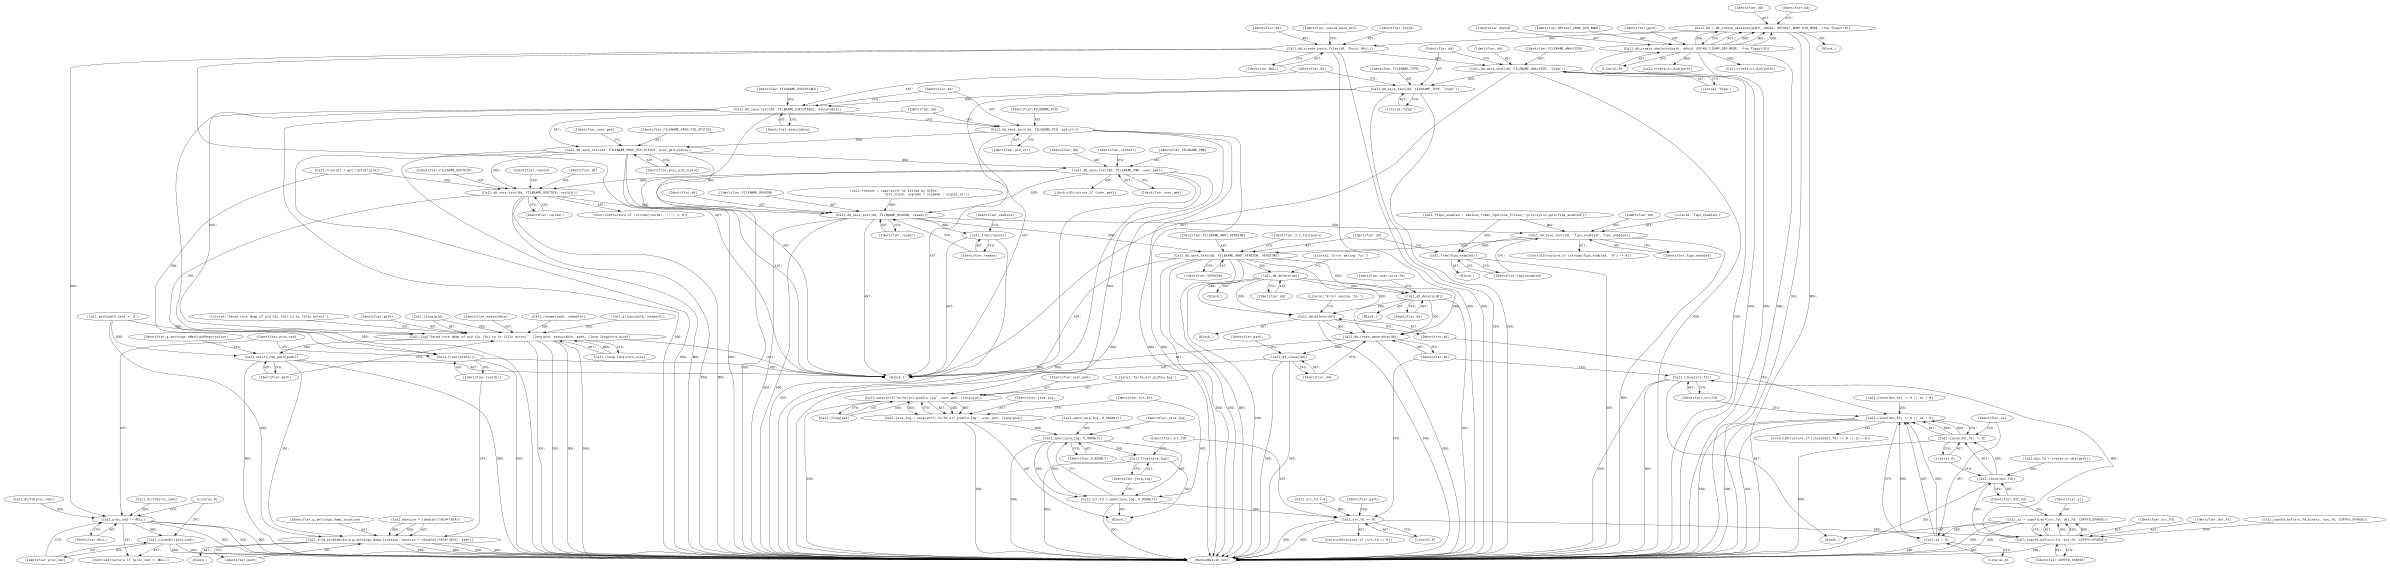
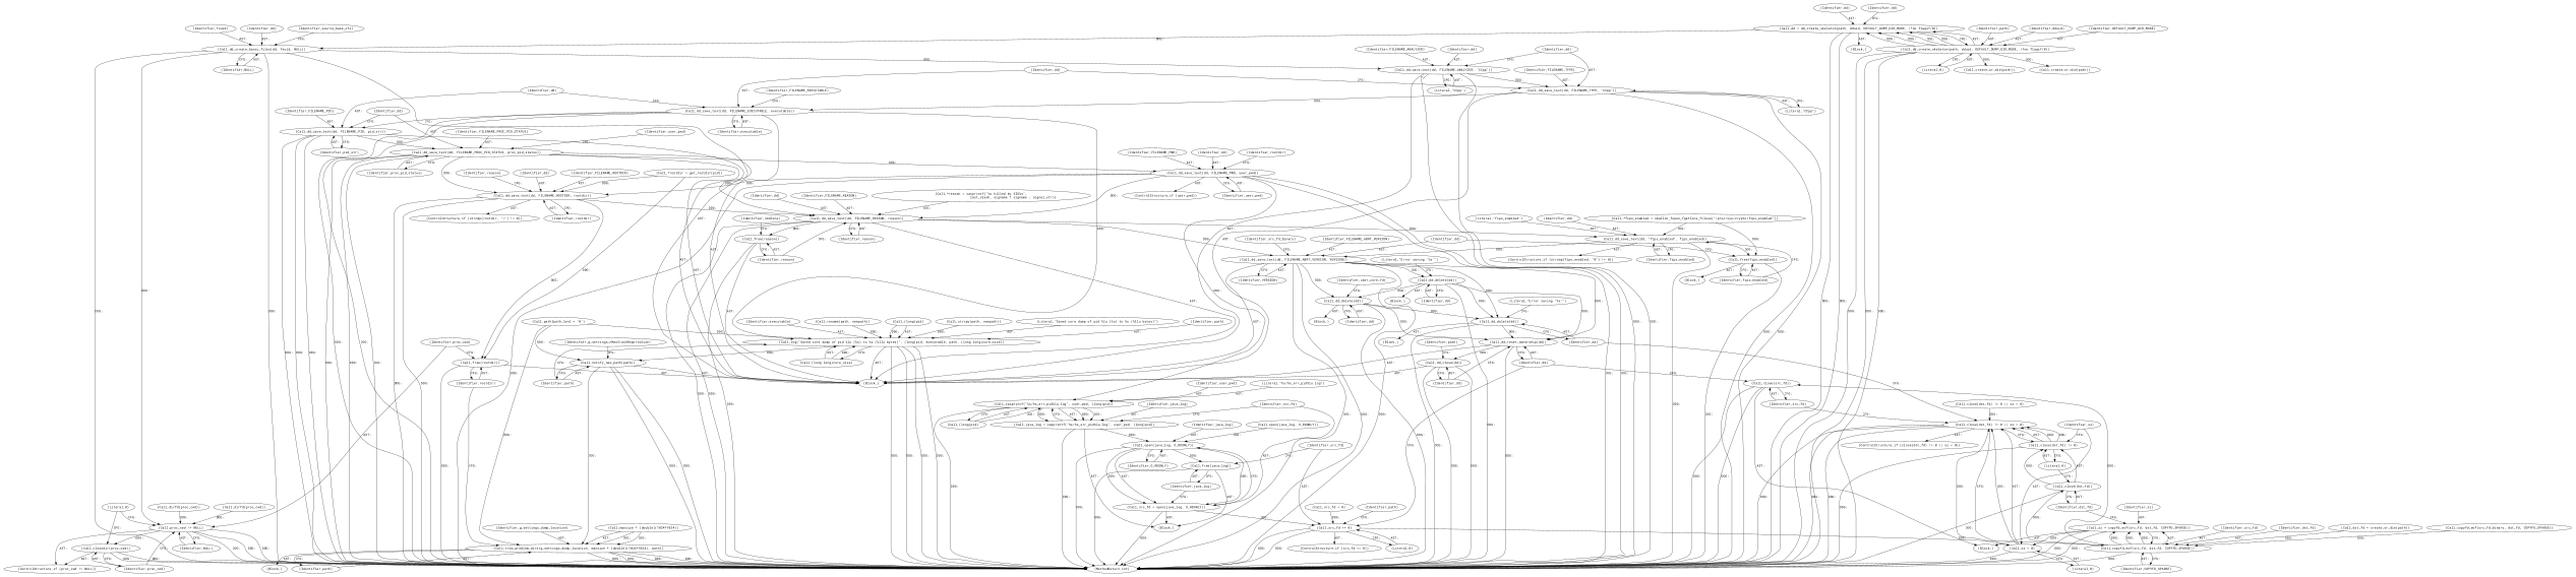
  digraph {
    fontname="Roboto Mono"
    node [fontname="Roboto Mono"]
    edge [fontname="Roboto Mono"]
    n1 [label="(Call,dd = dd_create_skeleton(path, dduid, DEFAULT_DUMP_DIR_MODE, /*no flags*/0))"]
    n2 [label="(Call,dd_create_skeleton(path, dduid, DEFAULT_DUMP_DIR_MODE, /*no flags*/0))"]
    n3 [label="(Call,dd_create_basic_files(dd, fsuid, NULL))"]
    n4 [label="(Block,)"]
    n5 [label="(MethodReturn,int)"]
    n6 [label="(Call,create_or_die(path))"]
    n7 [label="(Literal,0)"]
    n8 [label="(Call,create_or_die(path))"]
    n9 [label="(Call,dd_save_text(dd, FILENAME_ANALYZER, \"CCpp\"))"]
    n10 [label="(Call,proc_cwd != NULL)"]
    n11 [label="(Block,)"]
    n12 [label="(Identifier,NULL)"]
    n13 [label="(Call,dd_save_text(dd, FILENAME_TYPE, \"CCpp\"))"]
    n14 [label="(Literal,\"CCpp\")"]
    n15 [label="(Call,closedir(proc_cwd))"]
    n16 [label="(ControlStructure,if (proc_cwd != NULL))"]
    n17 [label="(Identifier,NULL)"]
    n18 [label="(Call,dd_save_text(dd, FILENAME_EXECUTABLE, executable))"]
    n19 [label="(Literal,\"CCpp\")"]
    n20 [label="(Call,dd_save_text(dd, FILENAME_PID, pid_str))"]
    n21 [label="(Call,log(\"Saved core dump of pid %lu (%s) to %s (%llu bytes)\", (long)pid, executable, path, (long long)core_size))"]
    n22 [label="(Identifier,executable)"]
    n23 [label="(Call,dd_save_text(dd, FILENAME_PROC_PID_STATUS, proc_pid_status))"]
    n24 [label="(Identifier,pid_str)"]
    n25 [label="(Call,notify_new_path(path))"]
    n26 [label="(Call,(long long)core_size)"]
    n27 [label="(Call,dd_save_text(dd, FILENAME_PWD, user_pwd))"]
    n28 [label="(Call,dd_save_text(dd, FILENAME_ROOTDIR, rootdir))"]
    n29 [label="(Call,dd_save_text(dd, FILENAME_REASON, reason))"]
    n30 [label="(Identifier,proc_pid_status)"]
    n31 [label="(Call,xasprintf(\"%s/hs_err_pid%lu.log\", user_pwd, (long)pid))"]
    n32 [label="(ControlStructure,if (user_pwd))"]
    n33 [label="(Identifier,user_pwd)"]
    n34 [label="(Call,free(rootdir))"]
    n35 [label="(Identifier,rootdir)"]
    n36 [label="(ControlStructure,if (strcmp(rootdir, \"/\") != 0))"]
    n37 [label="(Call,free(reason))"]
    n38 [label="(Call,dd_save_text(dd, \"fips_enabled\", fips_enabled))"]
    n39 [label="(Call,dd_save_text(dd, FILENAME_ABRT_VERSION, VERSION))"]
    n40 [label="(Identifier,reason)"]
    n41 [label="(Call,java_log = xasprintf(\"%s/hs_err_pid%lu.log\", user_pwd, (long)pid))"]
    n42 [label="(Call,(long)pid)"]
    n43 [label="(Identifier,rootdir)"]
    n44 [label="(Identifier,reason)"]
    n45 [label="(Call,free(fips_enabled))"]
    n46 [label="(ControlStructure,if (strcmp(fips_enabled, \"0\") != 0))"]
    n47 [label="(Identifier,fips_enabled)"]
    n48 [label="(Call,dd_delete(dd))"]
    n49 [label="(Call,dd_delete(dd))"]
    n50 [label="(Call,dd_delete(dd))"]
    n51 [label="(Call,dd_reset_ownership(dd))"]
    n52 [label="(Identifier,VERSION)"]
    n53 [label="(Block,)"]
    n54 [label="(Identifier,fips_enabled)"]
    n55 [label="(Identifier,dd)"]
    n56 [label="(Block,)"]
    n57 [label="(Identifier,dd)"]
    n58 [label="(Block,)"]
    n59 [label="(Block,)"]
    n60 [label="(Identifier,dd)"]
    n61 [label="(Call,dd_close(dd))"]
    n62 [label="(Identifier,dd)"]
    n63 [label="(Call,close(dst_fd) != 0 || sz < 0)"]
    n64 [label="(Identifier,dd)"]
    n65 [label="(Call,src_fd >= 0)"]
    n66 [label="(Call,close(src_fd))"]
    n67 [label="(Call,trim_problem_dirs(g_settings_dump_location, maxsize * (double)(1024*1024), path))"]
    n68 [label="(Call,open(java_log, O_RDONLY))"]
    n69 [label="(Block,)"]
    n70 [label="(Call,src_fd = open(java_log, O_RDONLY))"]
    n71 [label="(Call,free(java_log))"]
    n72 [label="(Identifier,O_RDONLY)"]
    n73 [label="(Identifier,java_log)"]
    n74 [label="(Call,copyfd_eof(src_fd, dst_fd, COPYFD_SPARSE))"]
    n75 [label="(Literal,0)"]
    n76 [label="(ControlStructure,if (src_fd >= 0))"]
    n77 [label="(Call,sz = copyfd_eof(src_fd, dst_fd, COPYFD_SPARSE))"]
    n78 [label="(Call,close(dst_fd))"]
    n79 [label="(Identifier,COPYFD_SPARSE)"]
    n80 [label="(Call,sz < 0)"]
    n81 [label="(Block,)"]
    n82 [label="(Call,close(dst_fd) != 0)"]
    n83 [label="(Identifier,dst_fd)"]
    n84 [label="(Identifier,src_fd)"]
    n85 [label="(Literal,0)"]
    n86 [label="(ControlStructure,if (close(dst_fd) != 0 || sz < 0))"]
    n87 [label="(Literal,0)"]
    n88 [label="(Identifier,path)"]
    n89 [label="(Identifier,path)"]
    n90 [label="(Block,)"]
    n91 [label="(Identifier,proc_cwd)"]
    n92 [label="(Literal,\"Error saving '%s'\")"]
    n93 [label="(Identifier,src_fd)"]
    n94 [label="(Identifier,reason)"]
    n95 [label="(Identifier,java_log)"]
    n96 [label="(Identifier,src_fd)"]
    n97 [label="(Identifier,dd)"]
    n98 [label="(Literal,\"Saved core dump of pid %lu (%s) to %s (%llu bytes)\")"]
    n99 [label="(Identifier,path)"]
    n100 [label="(Identifier,FILENAME_PID)"]
    n101 [label="(Identifier,dd)"]
    n102 [label="(Identifier,dd)"]
    n103 [label="(Identifier,FILENAME_ROOTDIR)"]
    n104 [label="(Identifier,g_settings_nMaxCrashReportsSize)"]
    n105 [label="(Identifier,user_core_fd)"]
    n106 [label="(Identifier,dd)"]
    n107 [label="(Identifier,executable)"]
    n108 [label="(Identifier,FILENAME_EXECUTABLE)"]
    n109 [label="(Literal,\"%s/hs_err_pid%lu.log\")"]
    n110 [label="(Identifier,DEFAULT_DUMP_DIR_MODE)"]
    n111 [label="(Literal,\"Error saving '%s'\")"]
    n112 [label="(Identifier,source_base_ofs)"]
    n113 [label="(Identifier,user_pwd)"]
    n114 [label="(Identifier,dd)"]
    n115 [label="(Identifier,dd)"]
    n116 [label="(Identifier,dd)"]
    n117 [label="(Literal,0)"]
    n118 [label="(Identifier,dst_fd)"]
    n119 [label="(Identifier,dd)"]
    n120 [label="(Identifier,FILENAME_PROC_PID_STATUS)"]
    n121 [label="(Call,rename(path, newpath))"]
    n122 [label="(Identifier,cmdline)"]
    n123 [label="(Literal,\"fips_enabled\")"]
    n124 [label="(Call,maxsize * (double)(1024*1024))"]
    n125 [label="(Call,*fips_enabled = xmalloc_fopen_fgetline_fclose(\"/proc/sys/crypto/fips_enabled\"))"]
    n126 [label="(Call,dst_fd = create_or_die(path))"]
    n127 [label="(Identifier,java_log)"]
    n128 [label="(Identifier,path)"]
    n129 [label="(Call,*reason = xasprintf(\"%s killed by SIG%s\",\n                                 last_slash, signame ? signame : signal_str))"]
    n130 [label="(Call,strcpy(path, newpath))"]
    n131 [label="(Identifier,FILENAME_PWD)"]
    n132 [label="(Identifier,FILENAME_ANALYZER)"]
    n133 [label="(Identifier,proc_cwd)"]
    n134 [label="(Identifier,dd)"]
    n135 [label="(Call,dirfd(proc_cwd))"]
    n136 [label="(Identifier,sz)"]
    n137 [label="(Identifier,user_pwd)"]
    n138 [label="(Identifier,sz)"]
    n139 [label="(Call,*rootdir = get_rootdir(pid))"]
    n140 [label="(Call,path[path_len] = '\0')"]
    n141 [label="(Identifier,path)"]
    n142 [label="(Identifier,src_fd_binary)"]
    n143 [label="(Identifier,path)"]
    n144 [label="(Call,(long)pid)"]
    n145 [label="(Identifier,dduid)"]
    n146 [label="(Identifier,dd)"]
    n147 [label="(Call,close(dst_fd) != 0 || sz < 0)"]
    n148 [label="(Call,src_fd < 0)"]
    n149 [label="(Identifier,dd)"]
    n150 [label="(Identifier,dd)"]
    n151 [label="(Call,open(java_log, O_RDONLY))"]
    n152 [label="(Identifier,FILENAME_REASON)"]
    n153 [label="(Identifier,src_fd)"]
    n154 [label="(Identifier,fsuid)"]
    n155 [label="(Identifier,rootdir)"]
    n156 [label="(Call,copyfd_eof(src_fd_binary, dst_fd, COPYFD_SPARSE))"]
    n157 [label="(Identifier,FILENAME_ABRT_VERSION)"]
    n158 [label="(Identifier,g_settings_dump_location)"]
    n159 [label="(Call,dirfd(proc_cwd))"]
    n160 [label="(Identifier,dd)"]
    n161 [label="(Identifier,FILENAME_TYPE)"]
    n1 -> n2 [label="CFG: "]
    n1 -> n3 [label="DDG: "]
    n1 -> n4 [label="AST: "]
    n1 -> n5 [label="DDG: "]
    n1 -> n5 [label="DDG: "]
    n2 -> n1 [label="AST: "]
    n2 -> n1 [label="DDG: "]
    n2 -> n1 [label="DDG: "]
    n2 -> n1 [label="DDG: "]
    n2 -> n1 [label="DDG: "]
    n2 -> n5 [label="DDG: "]
    n2 -> n5 [label="DDG: "]
    n2 -> n5 [label="DDG: "]
    n2 -> n6 [label="DDG: "]
    n2 -> n7 [label="CFG: "]
    n2 -> n8 [label="DDG: "]
    n3 -> n5 [label="DDG: "]
    n3 -> n5 [label="DDG: "]
    n3 -> n9 [label="DDG: "]
    n3 -> n10 [label="DDG: "]
    n3 -> n11 [label="AST: "]
    n3 -> n12 [label="CFG: "]
    n7 -> n2 [label="AST: "]
    n9 -> n5 [label="DDG: "]
    n9 -> n5 [label="DDG: "]
    n9 -> n11 [label="AST: "]
    n9 -> n13 [label="DDG: "]
    n9 -> n14 [label="CFG: "]
    n10 -> n5 [label="DDG: "]
    n10 -> n5 [label="DDG: "]
    n10 -> n5 [label="DDG: "]
    n10 -> n15 [label="DDG: "]
    n10 -> n16 [label="AST: "]
    n10 -> n17 [label="CFG: "]
    n12 -> n3 [label="AST: "]
    n13 -> n5 [label="DDG: "]
    n13 -> n5 [label="DDG: "]
    n13 -> n11 [label="AST: "]
    n13 -> n18 [label="DDG: "]
    n13 -> n19 [label="CFG: "]
    n14 -> n9 [label="AST: "]
    n15 -> n5 [label="DDG: "]
    n15 -> n5 [label="DDG: "]
    n15 -> n16 [label="AST: "]
    n15 -> n91 [label="CFG: "]
    n17 -> n10 [label="AST: "]
    n18 -> n5 [label="DDG: "]
    n18 -> n5 [label="DDG: "]
    n18 -> n11 [label="AST: "]
    n18 -> n20 [label="CFG: "]
    n18 -> n21 [label="DDG: "]
    n18 -> n22 [label="CFG: "]
    n19 -> n13 [label="AST: "]
    n20 -> n5 [label="DDG: "]
    n20 -> n5 [label="DDG: "]
    n20 -> n5 [label="DDG: "]
    n20 -> n11 [label="AST: "]
    n20 -> n23 [label="DDG: "]
    n20 -> n24 [label="CFG: "]
    n21 -> n5 [label="DDG: "]
    n21 -> n5 [label="DDG: "]
    n21 -> n5 [label="DDG: "]
    n21 -> n5 [label="DDG: "]
    n21 -> n11 [label="AST: "]
    n21 -> n25 [label="DDG: "]
    n21 -> n26 [label="CFG: "]
    n22 -> n18 [label="AST: "]
    n23 -> n5 [label="DDG: "]
    n23 -> n5 [label="DDG: "]
    n23 -> n5 [label="DDG: "]
    n23 -> n11 [label="AST: "]
    n23 -> n27 [label="DDG: "]
    n23 -> n28 [label="DDG: "]
    n23 -> n29 [label="DDG: "]
    n23 -> n30 [label="CFG: "]
    n24 -> n20 [label="AST: "]
    n25 -> n5 [label="DDG: "]
    n25 -> n5 [label="DDG: "]
    n25 -> n11 [label="AST: "]
    n25 -> n67 [label="DDG: "]
    n25 -> n88 [label="CFG: "]
    n26 -> n21 [label="AST: "]
    n26 -> n21 [label="DDG: "]
    n27 -> n5 [label="DDG: "]
    n27 -> n5 [label="DDG: "]
    n27 -> n5 [label="DDG: "]
    n27 -> n28 [label="DDG: "]
    n27 -> n29 [label="DDG: "]
    n27 -> n31 [label="DDG: "]
    n27 -> n32 [label="AST: "]
    n27 -> n33 [label="CFG: "]
    n28 -> n5 [label="DDG: "]
    n28 -> n5 [label="DDG: "]
    n28 -> n29 [label="DDG: "]
    n28 -> n34 [label="DDG: "]
    n28 -> n35 [label="CFG: "]
    n28 -> n36 [label="AST: "]
    n29 -> n5 [label="DDG: "]
    n29 -> n5 [label="DDG: "]
    n29 -> n11 [label="AST: "]
    n29 -> n37 [label="DDG: "]
    n29 -> n38 [label="DDG: "]
    n29 -> n39 [label="DDG: "]
    n29 -> n40 [label="CFG: "]
    n30 -> n23 [label="AST: "]
    n31 -> n5 [label="DDG: "]
    n31 -> n41 [label="AST: "]
    n31 -> n41 [label="DDG: "]
    n31 -> n41 [label="DDG: "]
    n31 -> n41 [label="DDG: "]
    n31 -> n42 [label="CFG: "]
    n33 -> n27 [label="AST: "]
    n34 -> n5 [label="DDG: "]
    n34 -> n11 [label="AST: "]
    n34 -> n43 [label="CFG: "]
    n35 -> n28 [label="AST: "]
    n37 -> n5 [label="DDG: "]
    n37 -> n11 [label="AST: "]
    n37 -> n44 [label="CFG: "]
    n38 -> n5 [label="DDG: "]
    n38 -> n39 [label="DDG: "]
    n38 -> n45 [label="DDG: "]
    n38 -> n46 [label="AST: "]
    n38 -> n47 [label="CFG: "]
    n39 -> n5 [label="DDG: "]
    n39 -> n5 [label="DDG: "]
    n39 -> n5 [label="DDG: "]
    n39 -> n11 [label="AST: "]
    n39 -> n48 [label="DDG: "]
    n39 -> n49 [label="DDG: "]
    n39 -> n50 [label="DDG: "]
    n39 -> n51 [label="DDG: "]
    n39 -> n52 [label="CFG: "]
    n40 -> n29 [label="AST: "]
    n41 -> n5 [label="DDG: "]
    n41 -> n31 [label="CFG: "]
    n41 -> n68 [label="DDG: "]
    n41 -> n69 [label="AST: "]
    n42 -> n31 [label="AST: "]
    n42 -> n31 [label="DDG: "]
    n43 -> n34 [label="AST: "]
    n43 -> n67 [label="CFG: "]
    n44 -> n29 [label="CFG: "]
    n44 -> n37 [label="AST: "]
    n45 -> n5 [label="DDG: "]
    n45 -> n53 [label="AST: "]
    n45 -> n54 [label="CFG: "]
    n47 -> n38 [label="AST: "]
    n48 -> n5 [label="DDG: "]
    n48 -> n49 [label="DDG: "]
    n48 -> n50 [label="DDG: "]
    n48 -> n51 [label="DDG: "]
    n48 -> n55 [label="CFG: "]
    n48 -> n56 [label="AST: "]
    n49 -> n5 [label="DDG: "]
    n49 -> n50 [label="DDG: "]
    n49 -> n51 [label="DDG: "]
    n49 -> n57 [label="CFG: "]
    n49 -> n58 [label="AST: "]
    n50 -> n5 [label="DDG: "]
    n50 -> n51 [label="DDG: "]
    n50 -> n59 [label="AST: "]
    n50 -> n60 [label="CFG: "]
    n51 -> n5 [label="DDG: "]
    n51 -> n11 [label="AST: "]
    n51 -> n61 [label="DDG: "]
    n51 -> n62 [label="CFG: "]
    n52 -> n39 [label="AST: "]
    n54 -> n38 [label="CFG: "]
    n54 -> n45 [label="AST: "]
    n55 -> n48 [label="AST: "]
    n57 -> n49 [label="AST: "]
    n60 -> n50 [label="AST: "]
    n60 -> n63 [label="CFG: "]
    n61 -> n5 [label="DDG: "]
    n61 -> n5 [label="DDG: "]
    n61 -> n11 [label="AST: "]
    n61 -> n64 [label="CFG: "]
    n62 -> n51 [label="AST: "]
    n62 -> n65 [label="CFG: "]
    n62 -> n66 [label="CFG: "]
    n63 -> n5 [label="DDG: "]
    n63 -> n5 [label="DDG: "]
    n63 -> n5 [label="DDG: "]
    n63 -> n80 [label="CFG: "]
    n63 -> n82 [label="CFG: "]
    n63 -> n86 [label="AST: "]
    n64 -> n51 [label="CFG: "]
    n64 -> n61 [label="AST: "]
    n65 -> n5 [label="DDG: "]
    n65 -> n5 [label="DDG: "]
    n65 -> n74 [label="DDG: "]
    n65 -> n75 [label="CFG: "]
    n65 -> n76 [label="AST: "]
    n66 -> n5 [label="DDG: "]
    n66 -> n5 [label="DDG: "]
    n66 -> n81 [label="AST: "]
    n66 -> n84 [label="CFG: "]
    n67 -> n5 [label="DDG: "]
    n67 -> n5 [label="DDG: "]
    n67 -> n5 [label="DDG: "]
    n67 -> n5 [label="DDG: "]
    n67 -> n89 [label="CFG: "]
    n67 -> n90 [label="AST: "]
    n68 -> n5 [label="DDG: "]
    n68 -> n70 [label="AST: "]
    n68 -> n70 [label="DDG: "]
    n68 -> n70 [label="DDG: "]
    n68 -> n71 [label="DDG: "]
    n68 -> n72 [label="CFG: "]
    n70 -> n5 [label="DDG: "]
    n70 -> n65 [label="DDG: "]
    n70 -> n68 [label="CFG: "]
    n70 -> n69 [label="AST: "]
    n71 -> n5 [label="DDG: "]
    n71 -> n69 [label="AST: "]
    n71 -> n73 [label="CFG: "]
    n72 -> n68 [label="AST: "]
    n73 -> n70 [label="CFG: "]
    n73 -> n71 [label="AST: "]
    n74 -> n5 [label="DDG: "]
    n74 -> n66 [label="DDG: "]
    n74 -> n77 [label="AST: "]
    n74 -> n77 [label="DDG: "]
    n74 -> n77 [label="DDG: "]
    n74 -> n77 [label="DDG: "]
    n74 -> n78 [label="DDG: "]
    n74 -> n79 [label="CFG: "]
    n75 -> n65 [label="AST: "]
    n77 -> n5 [label="DDG: "]
    n77 -> n5 [label="DDG: "]
    n77 -> n74 [label="CFG: "]
    n77 -> n80 [label="DDG: "]
    n77 -> n81 [label="AST: "]
    n78 -> n5 [label="DDG: "]
    n78 -> n82 [label="AST: "]
    n78 -> n82 [label="DDG: "]
    n78 -> n83 [label="CFG: "]
    n79 -> n74 [label="AST: "]
    n80 -> n5 [label="DDG: "]
    n80 -> n63 [label="AST: "]
    n80 -> n63 [label="DDG: "]
    n80 -> n63 [label="DDG: "]
    n80 -> n85 [label="CFG: "]
    n82 -> n5 [label="DDG: "]
    n82 -> n63 [label="AST: "]
    n82 -> n63 [label="DDG: "]
    n82 -> n63 [label="DDG: "]
    n82 -> n87 [label="CFG: "]
    n83 -> n77 [label="CFG: "]
    n83 -> n78 [label="AST: "]
    n84 -> n63 [label="CFG: "]
    n84 -> n66 [label="AST: "]
    n85 -> n80 [label="AST: "]
    n87 -> n78 [label="CFG: "]
    n87 -> n82 [label="AST: "]
    n88 -> n21 [label="CFG: "]
    n88 -> n25 [label="AST: "]
    n89 -> n67 [label="AST: "]
    n91 -> n10 [label="CFG: "]
    n91 -> n15 [label="AST: "]
    n92 -> n48 [label="CFG: "]
    n93 -> n74 [label="AST: "]
    n94 -> n28 [label="CFG: "]
    n95 -> n68 [label="AST: "]
    n96 -> n65 [label="AST: "]
    n96 -> n71 [label="CFG: "]
    n97 -> n9 [label="AST: "]
    n98 -> n21 [label="AST: "]
    n99 -> n21 [label="AST: "]
    n100 -> n20 [label="AST: "]
    n101 -> n3 [label="AST: "]
    n102 -> n28 [label="AST: "]
    n103 -> n28 [label="AST: "]
    n104 -> n25 [label="CFG: "]
    n105 -> n49 [label="CFG: "]
    n106 -> n1 [label="AST: "]
    n107 -> n21 [label="AST: "]
    n108 -> n18 [label="CFG: "]
    n109 -> n31 [label="AST: "]
    n110 -> n2 [label="AST: "]
    n111 -> n50 [label="CFG: "]
    n112 -> n3 [label="CFG: "]
    n113 -> n23 [label="CFG: "]
    n114 -> n1 [label="CFG: "]
    n115 -> n13 [label="CFG: "]
    n115 -> n18 [label="AST: "]
    n116 -> n39 [label="AST: "]
    n116 -> n45 [label="CFG: "]
    n117 -> n10 [label="CFG: "]
    n117 -> n15 [label="CFG: "]
    n118 -> n74 [label="AST: "]
    n119 -> n38 [label="AST: "]
    n120 -> n23 [label="AST: "]
    n121 -> n21 [label="DDG: "]
    n122 -> n37 [label="CFG: "]
    n123 -> n38 [label="AST: "]
    n124 -> n67 [label="AST: "]
    n124 -> n67 [label="DDG: "]
    n124 -> n67 [label="DDG: "]
    n125 -> n38 [label="DDG: "]
    n125 -> n45 [label="DDG: "]
-   n126 -> n78 [label="DDG: "]
+   n126 -> n74 [label="DDG: "]
    n127 -> n41 [label="AST: "]
    n128 -> n2 [label="AST: "]
    n129 -> n29 [label="DDG: "]
    n130 -> n21 [label="DDG: "]
    n131 -> n27 [label="AST: "]
    n132 -> n9 [label="AST: "]
    n133 -> n10 [label="AST: "]
    n133 -> n34 [label="CFG: "]
    n134 -> n27 [label="AST: "]
    n135 -> n10 [label="DDG: "]
    n136 -> n77 [label="AST: "]
    n137 -> n31 [label="AST: "]
    n138 -> n80 [label="AST: "]
    n138 -> n82 [label="CFG: "]
    n139 -> n28 [label="DDG: "]
    n139 -> n34 [label="DDG: "]
    n140 -> n21 [label="DDG: "]
    n140 -> n25 [label="DDG: "]
    n140 -> n67 [label="DDG: "]
    n141 -> n61 [label="CFG: "]
    n142 -> n39 [label="CFG: "]
    n143 -> n65 [label="CFG: "]
    n144 -> n21 [label="AST: "]
    n144 -> n21 [label="DDG: "]
    n145 -> n2 [label="AST: "]
    n146 -> n29 [label="AST: "]
    n147 -> n63 [label="DDG: "]
    n148 -> n65 [label="DDG: "]
    n149 -> n9 [label="CFG: "]
    n149 -> n13 [label="AST: "]
    n150 -> n18 [label="CFG: "]
    n150 -> n20 [label="AST: "]
    n151 -> n68 [label="DDG: "]
    n152 -> n29 [label="AST: "]
    n153 -> n41 [label="CFG: "]
    n153 -> n70 [label="AST: "]
    n154 -> n3 [label="AST: "]
    n155 -> n27 [label="CFG: "]
    n156 -> n74 [label="DDG: "]
    n157 -> n39 [label="AST: "]
    n158 -> n67 [label="AST: "]
    n159 -> n10 [label="DDG: "]
    n160 -> n20 [label="CFG: "]
    n160 -> n23 [label="AST: "]
    n161 -> n13 [label="AST: "]
  }
